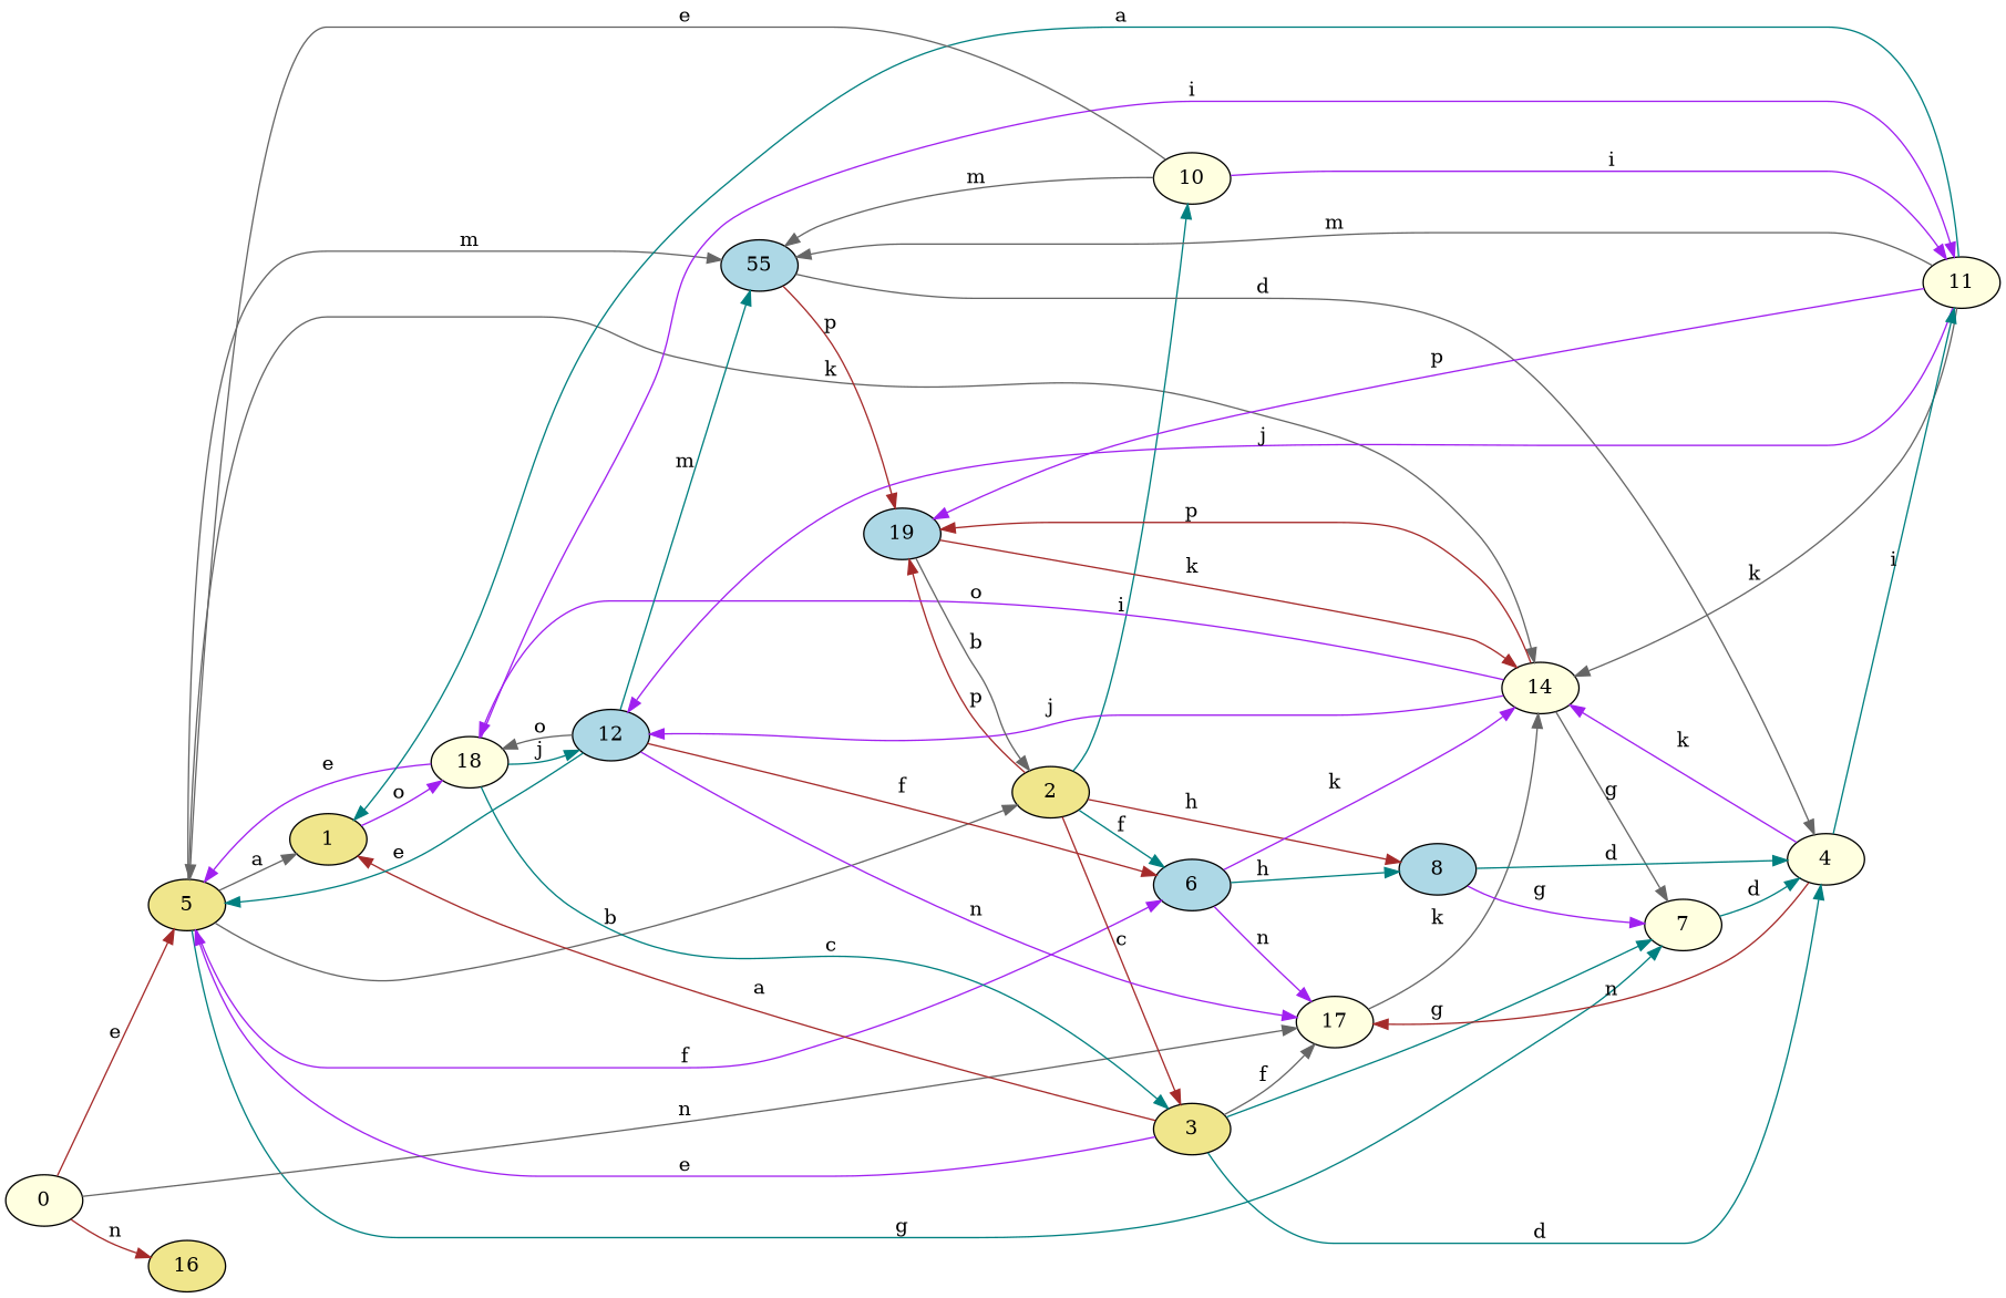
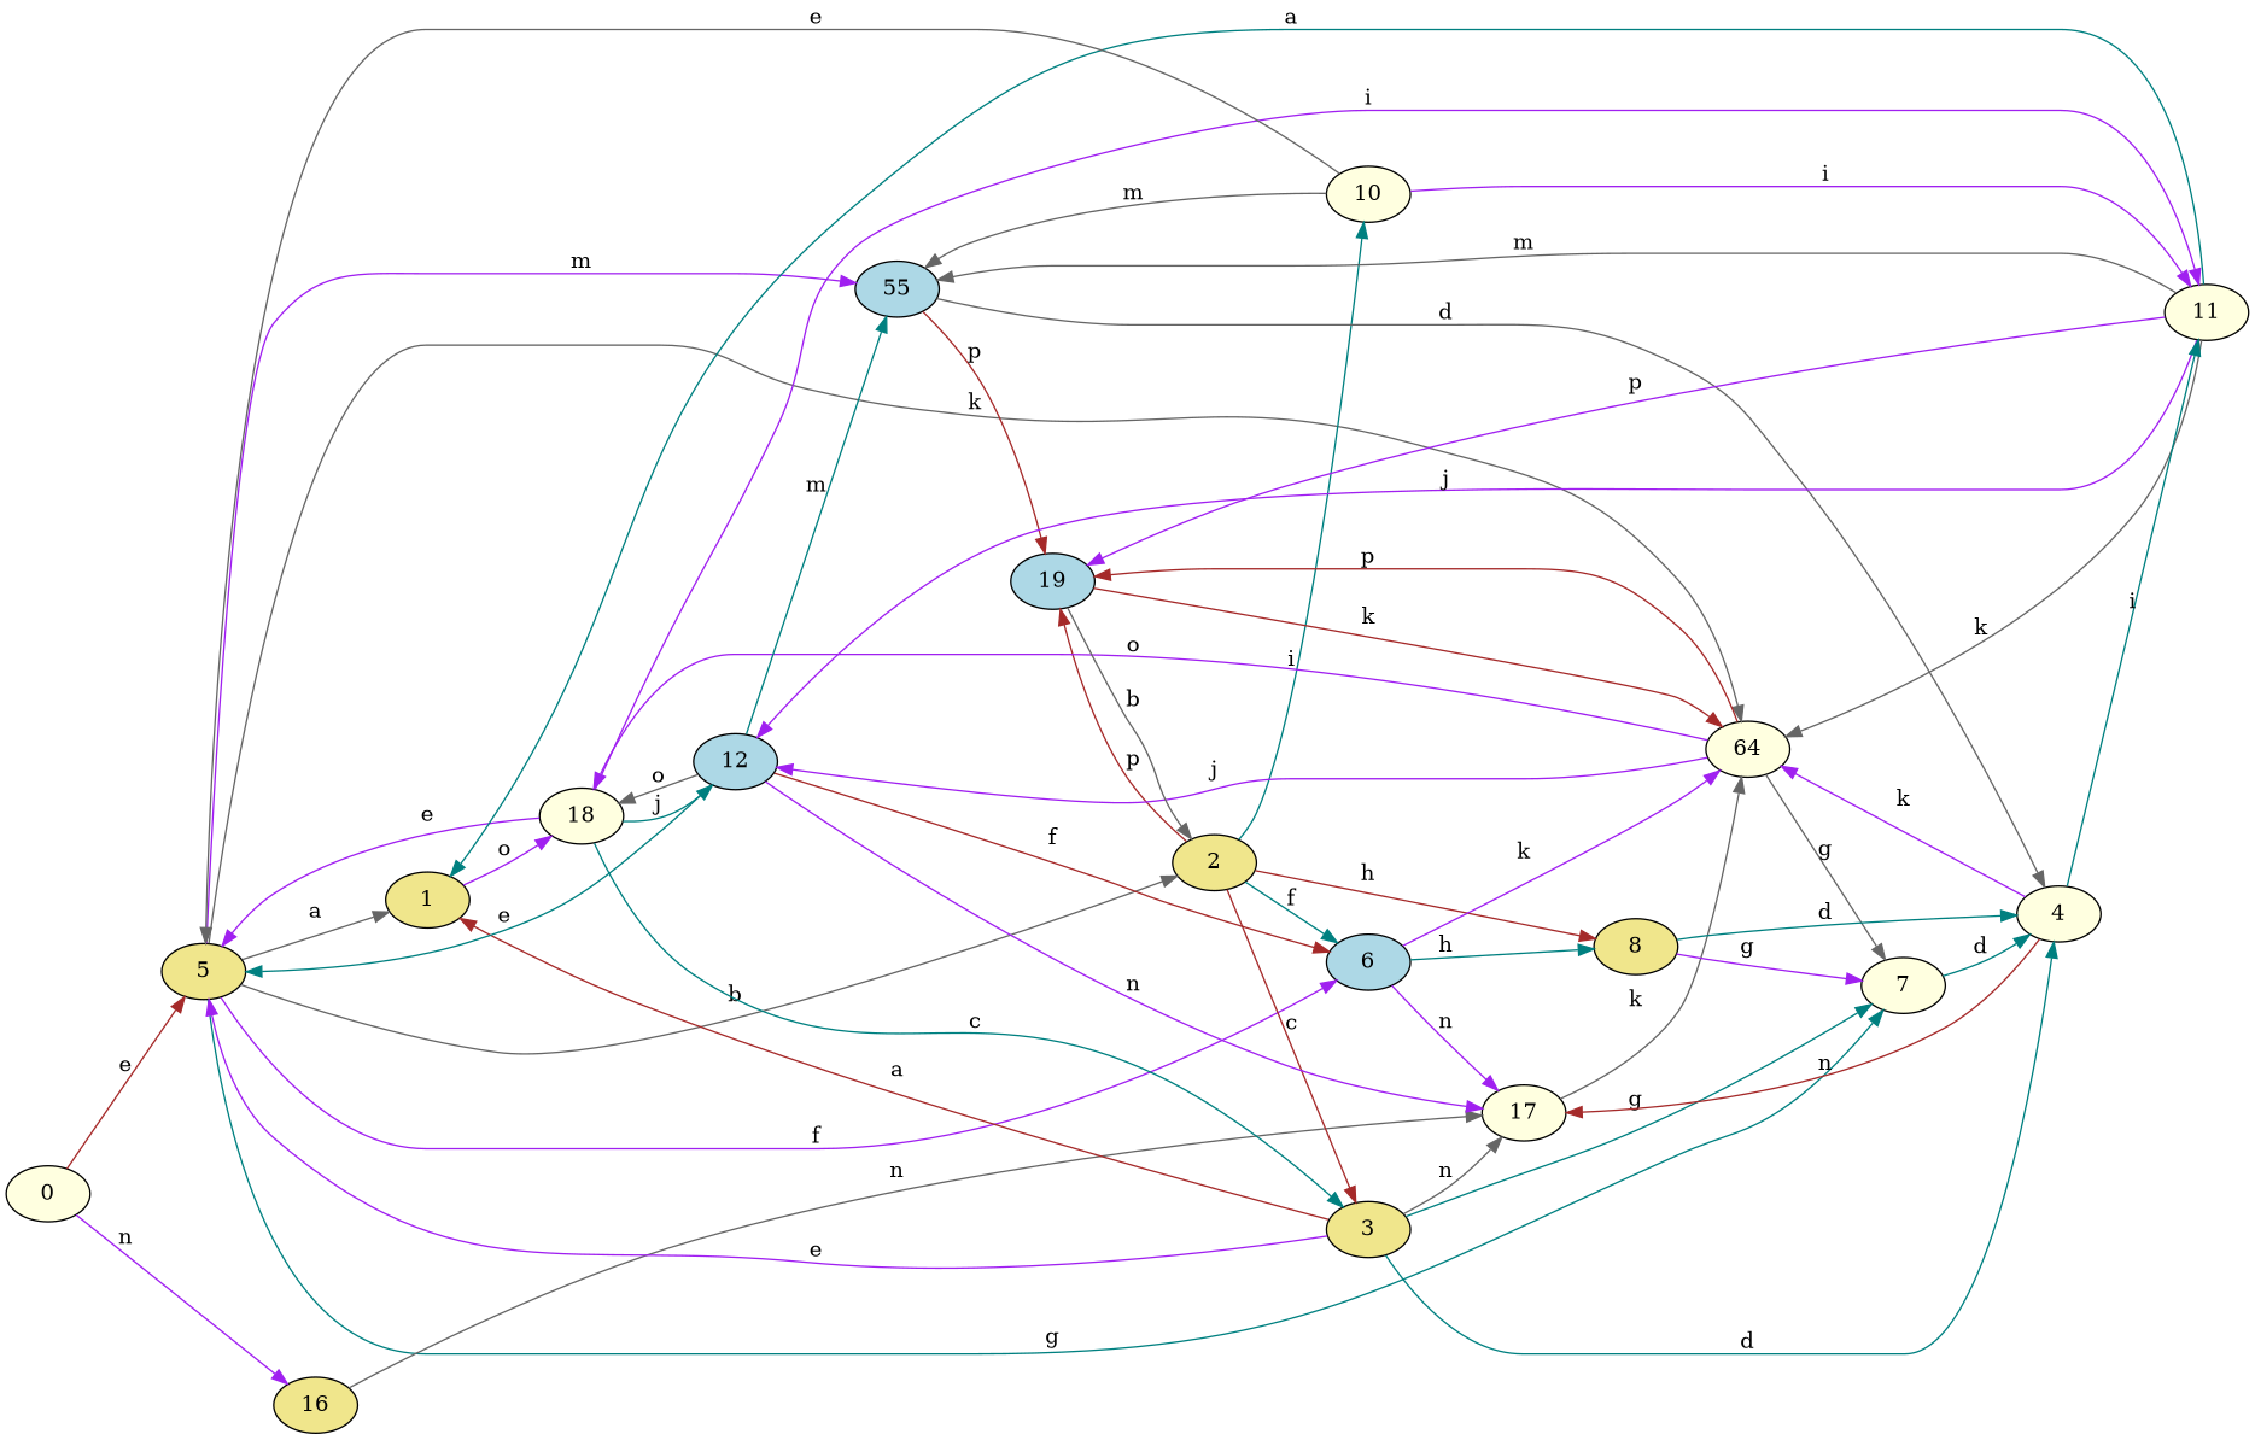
  strict digraph {
    rankdir=LR
    node [fillcolor=lightyellow style=filled]
    edge [color=purple]
    5 [fillcolor=khaki]
    0
    16 [fillcolor=khaki]
    17
    1 [fillcolor=khaki]
    2 [fillcolor=khaki]
    6 [fillcolor=lightblue]
    7
-   14
+   14 [label=64]
    n10 [fillcolor=lightblue label=55]
    18
    3 [fillcolor=khaki]
    11
    12 [fillcolor=lightblue]
-   8 [fillcolor=lightblue]
+   8 [fillcolor=khaki]
    10
    19 [fillcolor=lightblue]
    4
    5 -> 1 [color=gray40 label=a]
    5 -> 2 [color=gray40 label=b]
    5 -> 6 [label=f]
    5 -> 7 [color=teal label=g]
    5 -> 14 [color=gray40 label=k]
-   5 -> n10 [color=gray40 label=m]
+   5 -> n10 [label=m]
    0 -> 5 [color=brown label=e]
-   0 -> 16 [color=brown label=n]
-   0 -> 17 [color=gray40 label=n]
+   0 -> 16 [label=n]
+   16 -> 17 [color=gray40 label=n]
    17 -> 14 [color=gray40 label=k]
    1 -> 18 [label=o]
    2 -> 6 [color=teal label=f]
    2 -> 3 [color=brown label=c]
    2 -> 8 [color=brown label=h]
    2 -> 10 [color=teal label=i]
    2 -> 19 [color=brown label=p]
    6 -> 17 [label=n]
    6 -> 14 [label=k]
    6 -> 8 [color=teal label=h]
    7 -> 4 [color=teal label=d]
    14 -> 7 [color=gray40 label=g]
    14 -> 18 [label=o]
    14 -> 12 [label=j]
    14 -> 19 [color=brown label=p]
    n10 -> 19 [color=brown label=p]
    n10 -> 4 [color=gray40 label=d]
    18 -> 5 [label=e]
    18 -> 3 [color=teal label=c]
    18 -> 11 [label=i]
    18 -> 12 [color=teal label=j]
    3 -> 5 [label=e]
-   3 -> 17 [color=gray40 label=f]
+   3 -> 17 [color=gray40 label=n]
    3 -> 1 [color=brown label=a]
    3 -> 7 [color=teal label=g]
    3 -> 4 [color=teal label=d]
    11 -> 1 [color=teal label=a]
    11 -> 14 [color=gray40 label=k]
    11 -> n10 [color=gray40 label=m]
    11 -> 12 [label=j]
    11 -> 19 [label=p]
    12 -> 5 [color=teal label=e]
    12 -> 17 [label=n]
    12 -> 6 [color=brown label=f]
    12 -> n10 [color=teal label=m]
    12 -> 18 [color=gray40 label=o]
    8 -> 7 [label=g]
    8 -> 4 [color=teal label=d]
    10 -> 5 [color=gray40 label=e]
    10 -> n10 [color=gray40 label=m]
    10 -> 11 [label=i]
    19 -> 2 [color=gray40 label=b]
    19 -> 14 [color=brown label=k]
    4 -> 17 [color=brown label=n]
    4 -> 14 [label=k]
    4 -> 11 [color=teal label=i]
  }
